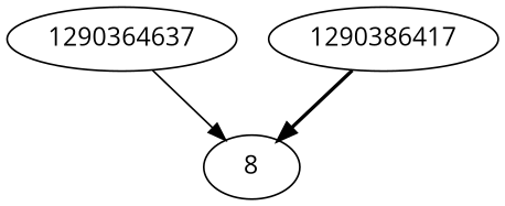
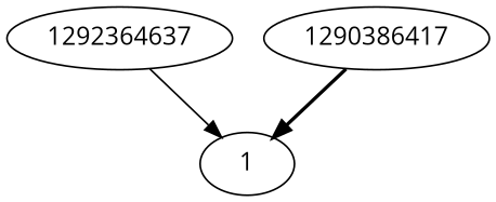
  strict digraph {
    fontname="Open Sans"
    node [fontname="Open Sans"]
    edge [fontname="Open Sans"]
-   1290364637
-   1 [label=8]
+   1290364637 [label=1292364637]
+   1
    1290386417
    1290364637 -> 1 [style=solid]
    1290386417 -> 1 [style=bold]
  }
